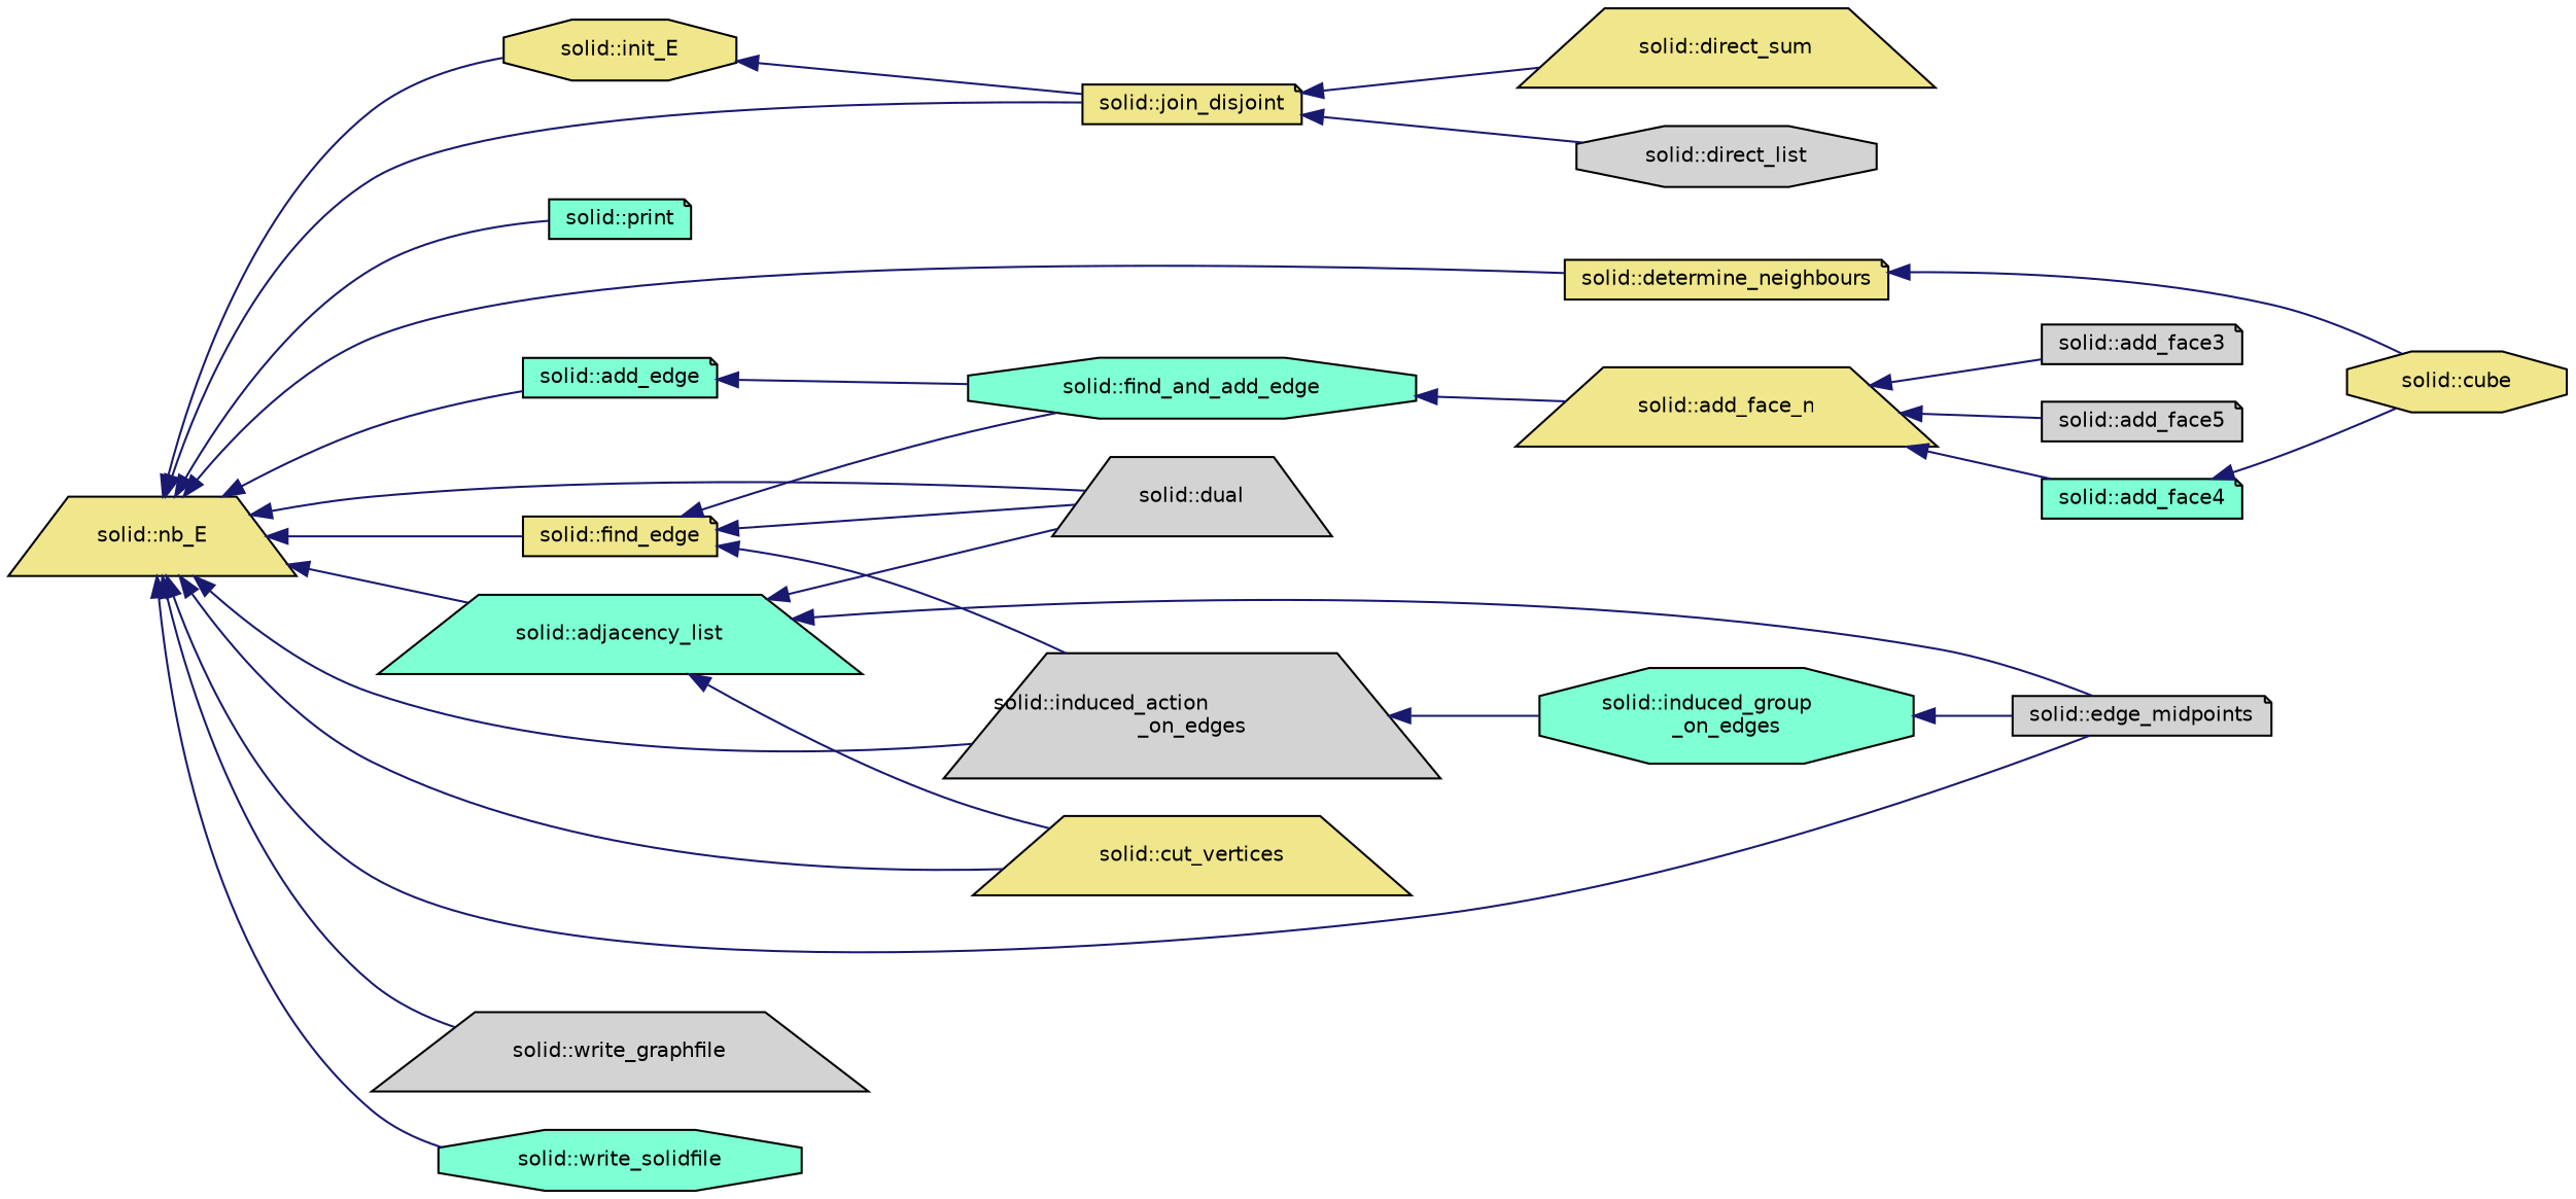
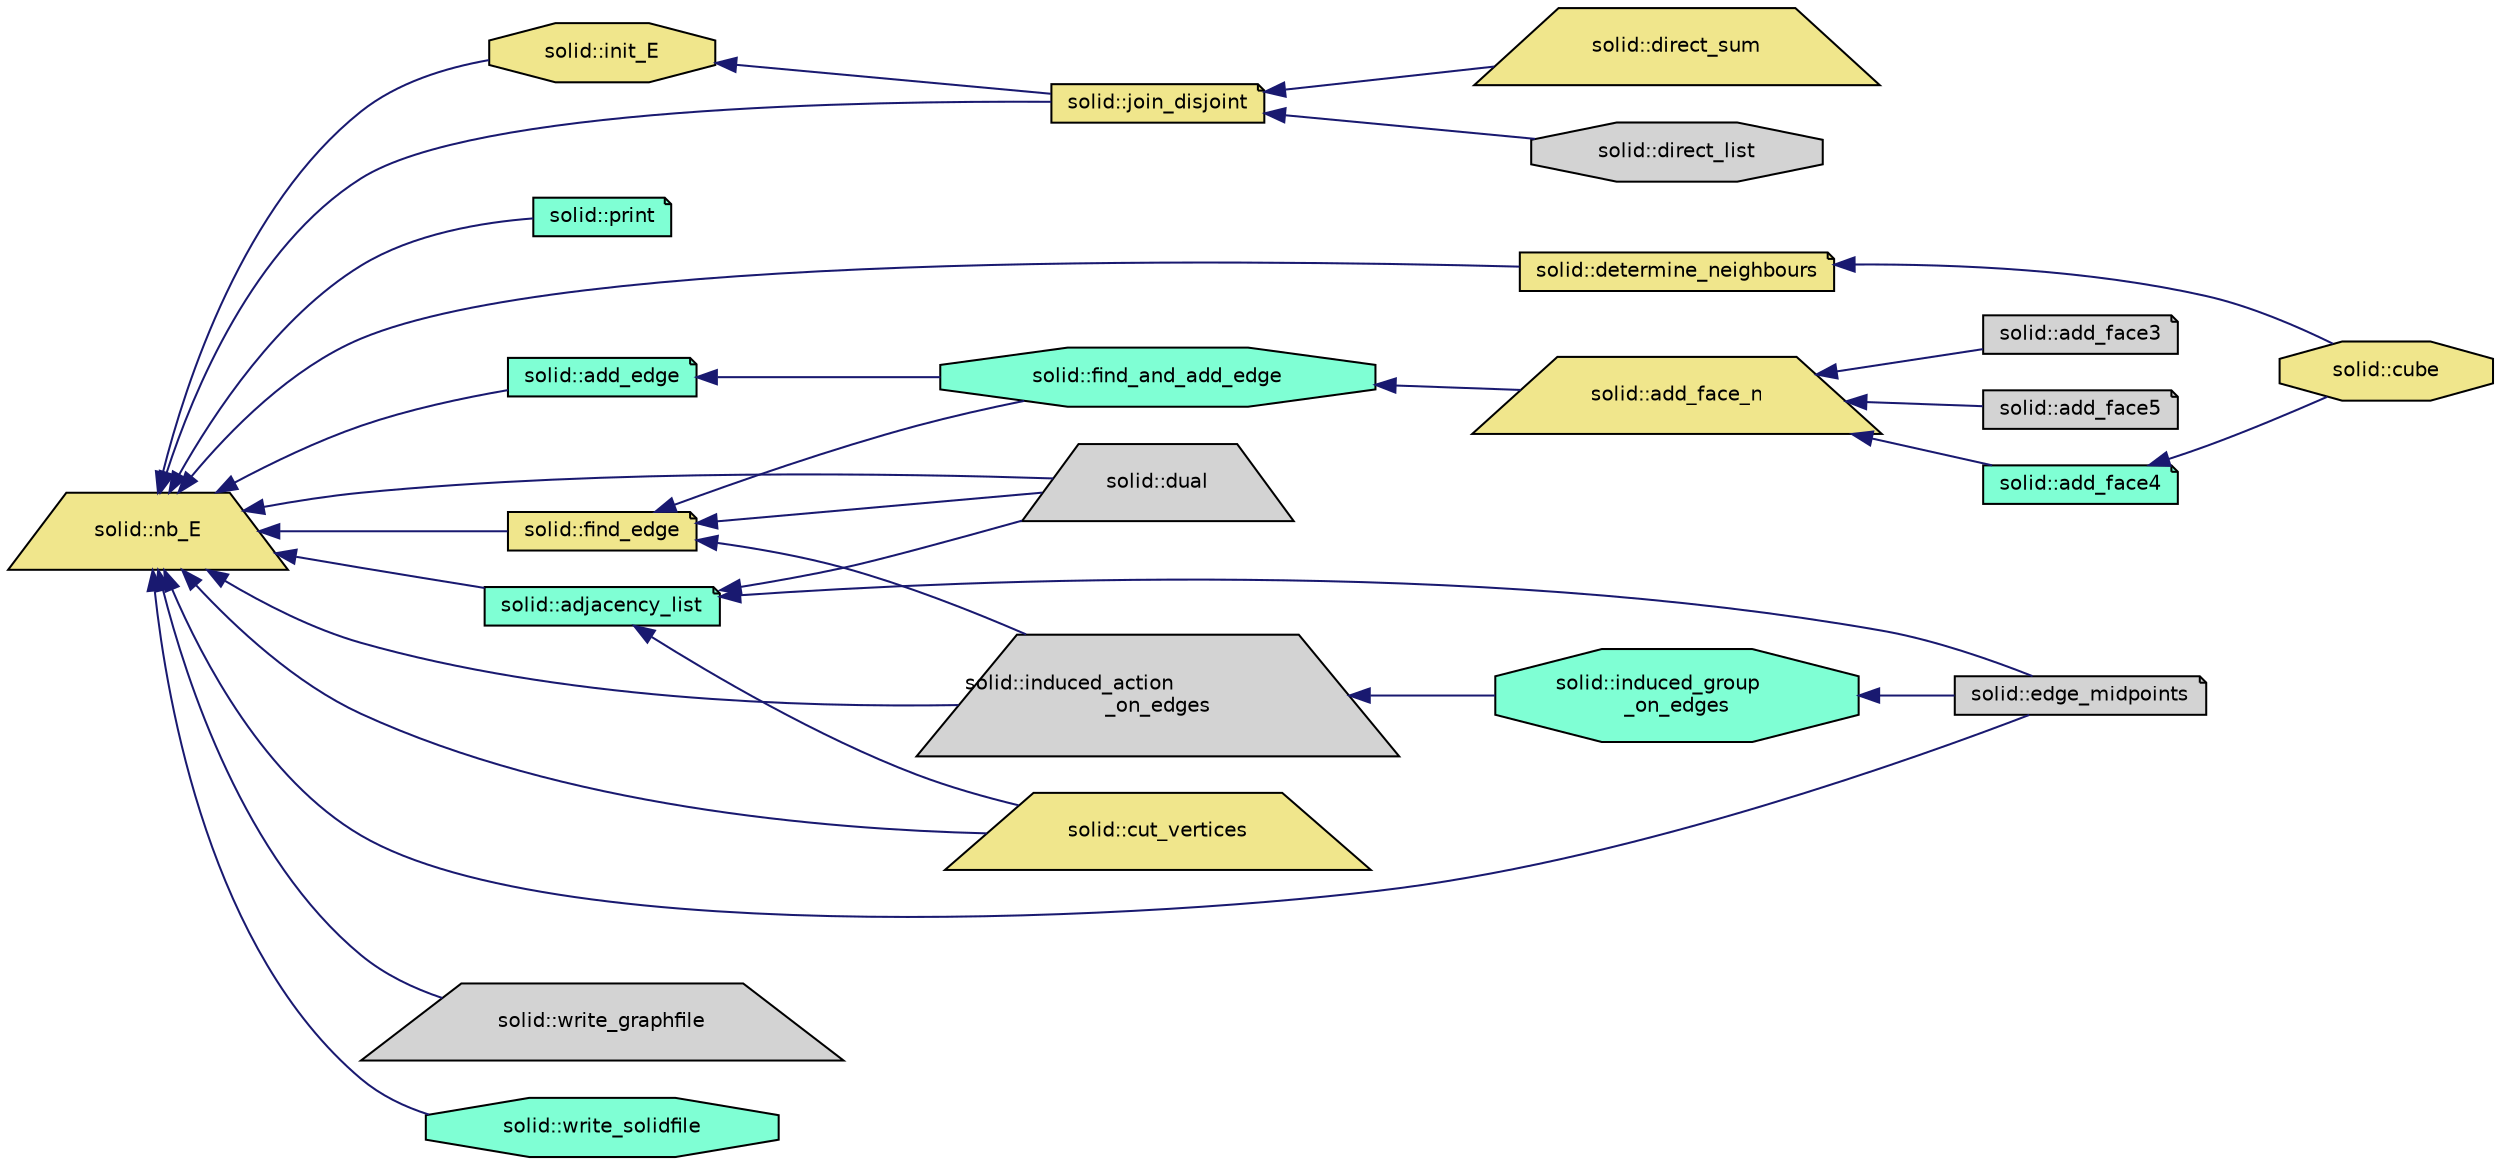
  digraph {
    rankdir=LR
    node [color=black fillcolor=khaki fontname=Helvetica fontsize=10 shape=note style=filled]
    edge [color=midnightblue dir=back fontname=Helvetica fontsize=10 labelfontname=Helvetica labelfontsize=10 style=solid]
    n1 [fontcolor=black height=0.2 label="solid::nb_E" shape=trapezium width=0.4]
    n2 [height=0.2 label="solid::init_E" shape=octagon width=0.4]
    n3 [height=0.2 label="solid::join_disjoint" width=0.4]
    n4 [fillcolor=aquamarine height=0.2 label="solid::print" width=0.4]
    n5 [height=0.2 label="solid::determine_neighbours" width=0.4]
    n6 [height=0.2 label="solid::find_edge" width=0.4]
    n7 [fillcolor=lightgrey height=0.2 label="solid::dual" shape=trapezium width=0.4]
    n8 [fillcolor=lightgrey height=0.2 label="solid::induced_action\l_on_edges" shape=trapezium width=0.4]
    n9 [fillcolor=lightgrey height=0.2 label="solid::edge_midpoints" width=0.4]
    n10 [fillcolor=aquamarine height=0.2 label="solid::add_edge" width=0.4]
-   n11 [fillcolor=aquamarine height=0.2 label="solid::adjacency_list" shape=trapezium width=0.4]
+   n11 [fillcolor=aquamarine height=0.2 label="solid::adjacency_list" width=0.4]
    n12 [height=0.2 label="solid::cut_vertices" shape=trapezium width=0.4]
    n13 [fillcolor=lightgrey height=0.2 label="solid::write_graphfile" shape=trapezium width=0.4]
    n14 [fillcolor=aquamarine height=0.2 label="solid::write_solidfile" shape=octagon width=0.4]
    n15 [height=0.2 label="solid::direct_sum" shape=trapezium width=0.4]
    n16 [fillcolor=lightgrey height=0.2 label="solid::direct_list" shape=octagon width=0.4]
    n17 [height=0.2 label="solid::cube" shape=octagon width=0.4]
    n18 [fillcolor=aquamarine height=0.2 label="solid::find_and_add_edge" shape=octagon width=0.4]
    n19 [fillcolor=aquamarine height=0.2 label="solid::induced_group\l_on_edges" shape=octagon width=0.4]
    n20 [height=0.2 label="solid::add_face_n" shape=trapezium width=0.4]
    n21 [fillcolor=lightgrey height=0.2 label="solid::add_face3" width=0.4]
    n22 [fillcolor=aquamarine height=0.2 label="solid::add_face4" width=0.4]
    n23 [fillcolor=lightgrey height=0.2 label="solid::add_face5" width=0.4]
    n1 -> n2
    n1 -> n3
    n1 -> n4
    n1 -> n5
    n1 -> n6
    n1 -> n7
    n1 -> n8
    n1 -> n9
    n1 -> n10
    n1 -> n11
    n1 -> n12
    n1 -> n13
    n1 -> n14
    n2 -> n3
    n3 -> n15
    n3 -> n16
    n5 -> n17
    n6 -> n7
    n6 -> n8
    n6 -> n18
    n8 -> n19
    n10 -> n18
    n11 -> n7
    n11 -> n9
    n11 -> n12
    n18 -> n20
    n19 -> n9
    n20 -> n21
    n20 -> n22
    n20 -> n23
    n22 -> n17
  }
